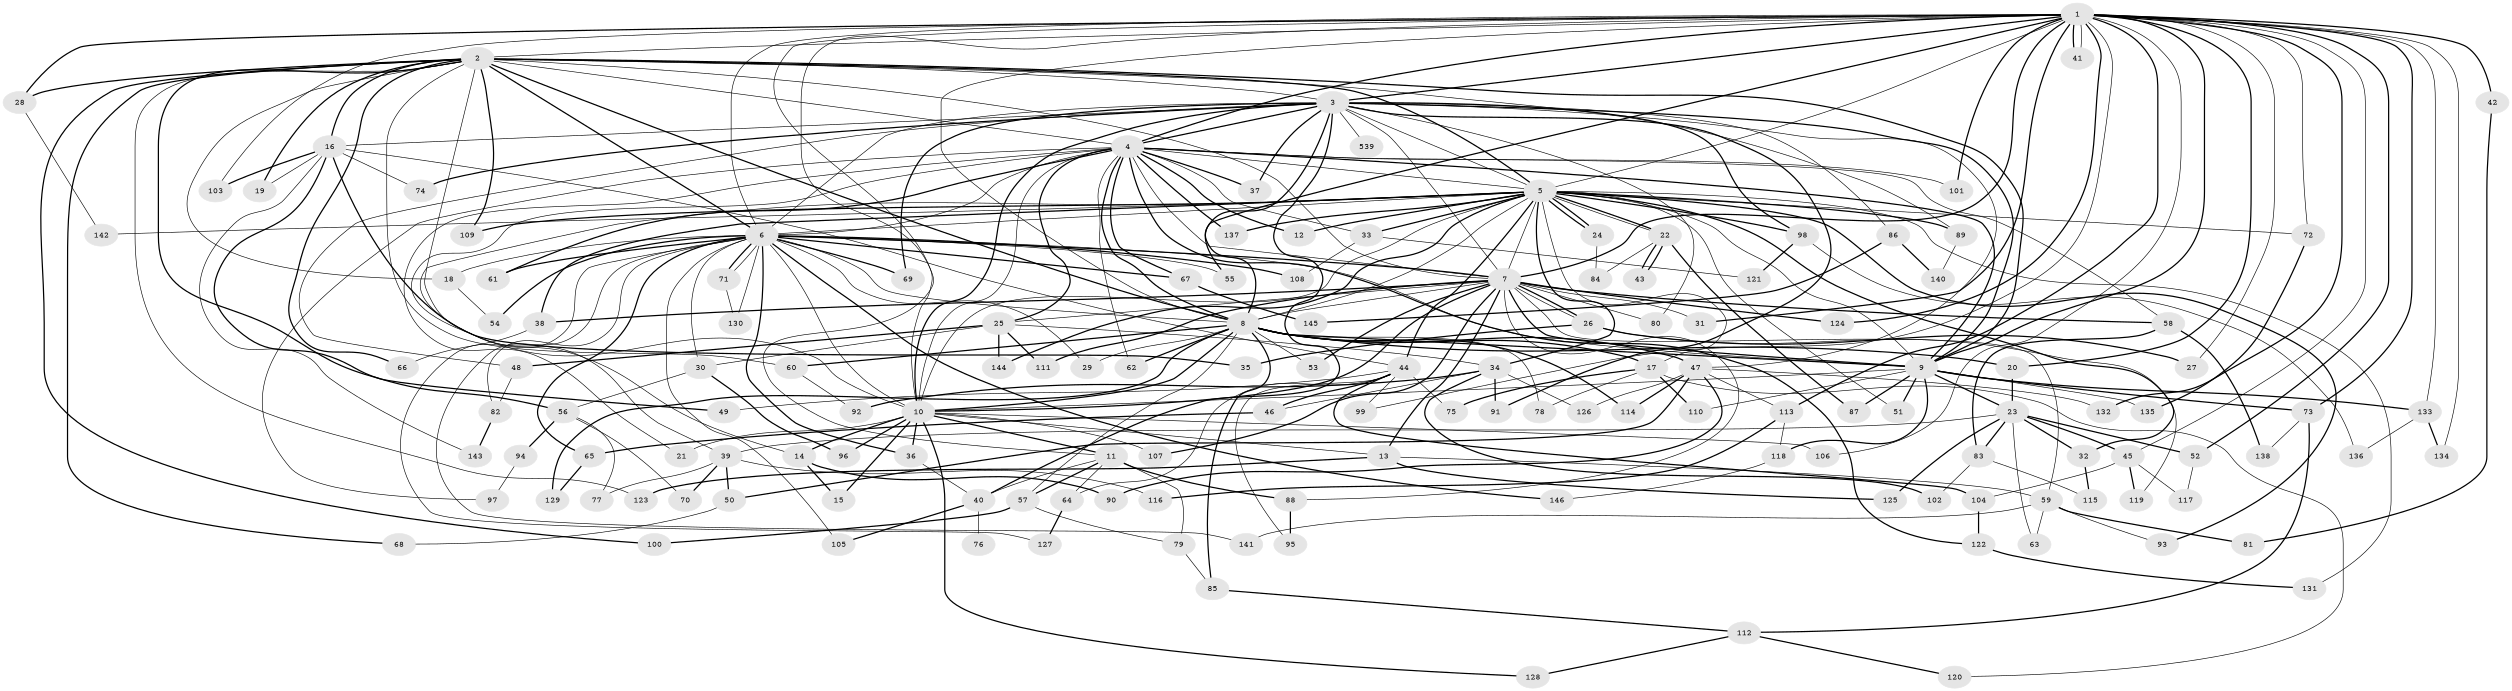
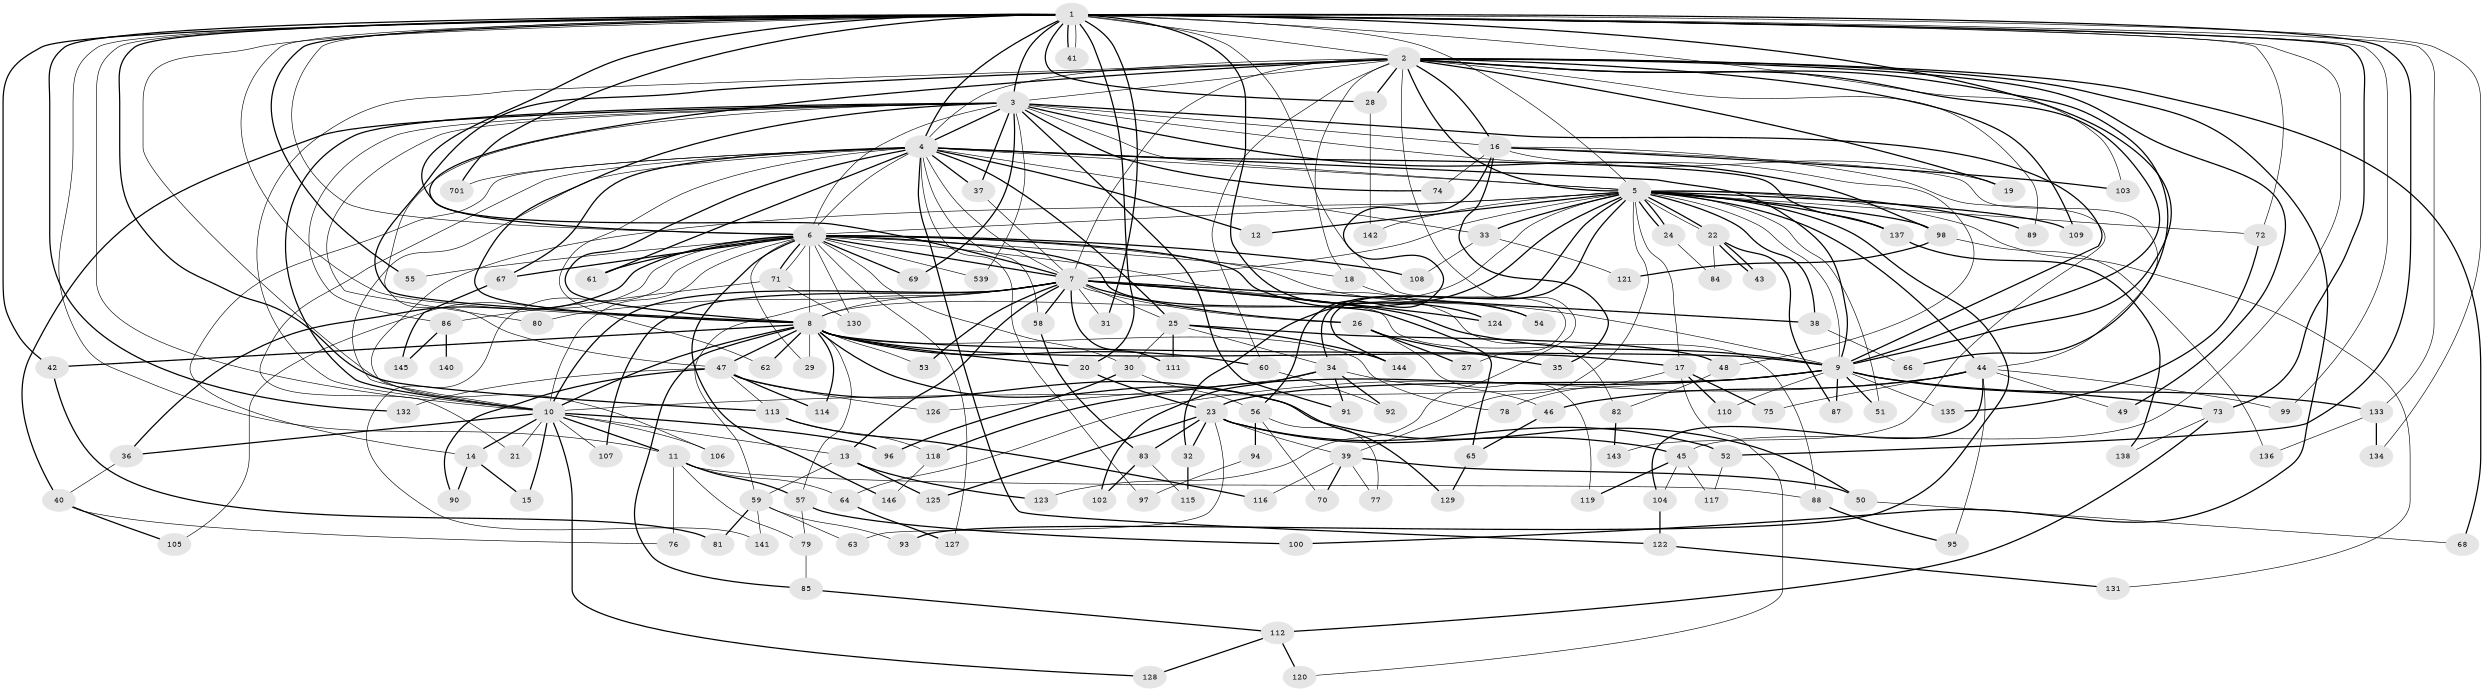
  graph {
    fontname="Courier Prime"
    node [color=gray90 fontname="Courier Prime" style=filled]
    edge [fontname="Courier Prime" style=bold]
    1
    2
    3
    4
    5
    6
    7
    8
    9
    10
    11
    20
    27
    28
    31
    41
    42
    45
    52
    55
    72
    73
    99
-   101
+   101 [label=701]
    103
    106
    113
    124
    132
    133
    134
    16
    18
    19
    49
    60
    66
    68
    89
    100
    109
    123
    37
    40
    47
    48
    69
    74
    80
    86
    91
    98
    n53 [label=539]
    12
    14
    21
    25
    33
    58
    61
    62
    67
    97
    122
    137
    17
    22
    24
    32
    34
    38
    39
    44
    51
    93
    131
    142
    144
    29
    30
    36
    54
    65
    71
    82
    105
    108
    127
    130
    141
    146
    13
    26
    53
    59
    88
    107
    111
    57
    78
    85
    114
    129
    23
    87
    110
    118
    135
    15
    96
    128
    64
    76
    79
    81
    119
    104
    117
    112
    138
    116
    136
    35
    56
    143
    92
    140
    90
    126
    50
    145
    121
    83
    75
    120
    43
    84
    115
    46
    102
    70
    77
    95
    125
    63
    94
    1 -- 2 [style=solid]
    1 -- 3
    1 -- 4
    1 -- 5 [style=solid]
    1 -- 6 [style=solid]
    1 -- 7
    1 -- 8 [style=solid]
    1 -- 9
    1 -- 10 [style=solid]
    1 -- 11 [style=solid]
    1 -- 20
    1 -- 27 [style=solid]
    1 -- 28
    1 -- 31
    1 -- 41
    1 -- 41 [style=solid]
    1 -- 42
    1 -- 45 [style=solid]
    1 -- 52
    1 -- 55
    1 -- 72 [style=solid]
    1 -- 73
    1 -- 99 [style=solid]
    1 -- 101
    1 -- 103 [style=solid]
    1 -- 106 [style=solid]
    1 -- 113
    1 -- 124
    1 -- 132
    1 -- 133 [style=solid]
    1 -- 134 [style=solid]
    2 -- 3 [style=solid]
    2 -- 4 [style=solid]
    2 -- 5
    2 -- 6
    2 -- 7 [style=solid]
    2 -- 8
    2 -- 9
    2 -- 10 [style=solid]
    2 -- 28
    2 -- 16
    2 -- 18 [style=solid]
    2 -- 19
    2 -- 49
    2 -- 60 [style=solid]
    2 -- 66
    2 -- 68
    2 -- 89 [style=solid]
    2 -- 100
    2 -- 109
    2 -- 123 [style=solid]
    3 -- 4
    3 -- 5 [style=solid]
    3 -- 6 [style=solid]
-   3 -- 7 [style=solid]
+   37 -- 7 [style=solid]
    3 -- 8
    3 -- 9
    3 -- 10
    3 -- 16 [style=solid]
    3 -- 37
    3 -- 40
    3 -- 47 [style=solid]
    3 -- 48 [style=solid]
    3 -- 69
    3 -- 74
    3 -- 80 [style=solid]
    3 -- 86 [style=solid]
    3 -- 91
    3 -- 98
    3 -- n53 [style=solid]
    4 -- 5 [style=solid]
    4 -- 6 [style=solid]
    4 -- 7 [style=solid]
    4 -- 8
    4 -- 9
    4 -- 10 [style=solid]
    4 -- 101 [style=solid]
    4 -- 37
    4 -- 12
    4 -- 14 [style=solid]
    4 -- 21 [style=solid]
    4 -- 25
    4 -- 33 [style=solid]
    4 -- 58 [style=solid]
    4 -- 61
    4 -- 62 [style=solid]
    4 -- 67
    4 -- 97 [style=solid]
    4 -- 122
    4 -- 137
    5 -- 6 [style=solid]
    5 -- 7 [style=solid]
    5 -- 8 [style=solid]
    5 -- 9 [style=solid]
    5 -- 10 [style=solid]
    5 -- 72 [style=solid]
    5 -- 89
    5 -- 109
    5 -- 98
    5 -- 12
    5 -- 33
    5 -- 137
    5 -- 17 [style=solid]
    5 -- 22 [style=solid]
    5 -- 22
    5 -- 24
    5 -- 24
    5 -- 32
    5 -- 34
    5 -- 38
    5 -- 39 [style=solid]
    5 -- 44
    5 -- 51 [style=solid]
    5 -- 93
    5 -- 131 [style=solid]
    5 -- 142 [style=solid]
    5 -- 144
    6 -- 7
    6 -- 8 [style=solid]
    6 -- 9 [style=solid]
    6 -- 10 [style=solid]
    6 -- 55 [style=solid]
    6 -- 18 [style=solid]
    6 -- 69
+   6 -- n53 [style=solid]
    6 -- 61
    6 -- 67
    6 -- 29 [style=solid]
    6 -- 30 [style=solid]
    6 -- 36
    6 -- 54
    6 -- 65
    6 -- 71
    6 -- 71 [style=solid]
    6 -- 82 [style=solid]
    6 -- 105 [style=solid]
    6 -- 108
    6 -- 127 [style=solid]
    6 -- 130 [style=solid]
    6 -- 141 [style=solid]
    6 -- 146
    7 -- 8 [style=solid]
    7 -- 9
    7 -- 10
    7 -- 31 [style=solid]
    7 -- 124
    7 -- 80 [style=solid]
    7 -- 25 [style=solid]
    7 -- 58
    7 -- 38
    7 -- 13
    7 -- 26 [style=solid]
    7 -- 26
    7 -- 53
    7 -- 59 [style=solid]
    7 -- 88 [style=solid]
    7 -- 107
    7 -- 111
    8 -- 9
    8 -- 10
    8 -- 20
+   8 -- 42
    8 -- 60
    8 -- 47
    8 -- 62
    8 -- 17
    8 -- 29 [style=solid]
    8 -- 53 [style=solid]
    8 -- 57 [style=solid]
    8 -- 78 [style=solid]
    8 -- 85
    8 -- 114
    8 -- 129
    9 -- 10 [style=solid]
    9 -- 73
    9 -- 133
    9 -- 51
    9 -- 23
    9 -- 87
    9 -- 110 [style=solid]
    9 -- 118
    9 -- 135 [style=solid]
    10 -- 11
    10 -- 106 [style=solid]
    10 -- 14
    10 -- 21 [style=solid]
    10 -- 36
    10 -- 13 [style=solid]
    10 -- 107 [style=solid]
    10 -- 15
    10 -- 96
    10 -- 128
-   11 -- 88
+   11 -- 88 [style=solid]
    11 -- 57
    11 -- 64 [style=solid]
-   11 -- 40 [style=solid]
+   11 -- 76 [style=solid]
    11 -- 79 [style=solid]
    20 -- 23
    28 -- 142 [style=solid]
    42 -- 81
    45 -- 119
    45 -- 104 [style=solid]
    45 -- 117 [style=solid]
    52 -- 117 [style=solid]
    72 -- 135
    73 -- 112
    73 -- 138 [style=solid]
    113 -- 118 [style=solid]
    113 -- 116
    133 -- 134
    133 -- 136 [style=solid]
    16 -- 103
    16 -- 19 [style=solid]
    16 -- 74 [style=solid]
    16 -- 44 [style=solid]
    16 -- 35
    16 -- 56
    16 -- 143 [style=solid]
    18 -- 54 [style=solid]
    60 -- 92 [style=solid]
-   89 -- 140 [style=solid]
    40 -- 105
    40 -- 76 [style=solid]
    47 -- 113 [style=solid]
    47 -- 132 [style=solid]
    47 -- 114
    47 -- 90
    47 -- 126 [style=solid]
    47 -- 50
    48 -- 82 [style=solid]
    86 -- 140
    86 -- 145
    98 -- 136 [style=solid]
    98 -- 121
    14 -- 15
    14 -- 90
    25 -- 48
    25 -- 34 [style=solid]
    25 -- 144
    25 -- 30 [style=solid]
    25 -- 111
    33 -- 108 [style=solid]
    33 -- 121 [style=solid]
    58 -- 83
    67 -- 145
    122 -- 131
-   58 -- 138
+   137 -- 138
    17 -- 78 [style=solid]
    17 -- 110
    17 -- 75
    17 -- 120 [style=solid]
    22 -- 87
    22 -- 43
    22 -- 43
    22 -- 84 [style=solid]
    24 -- 84 [style=solid]
    32 -- 115
    34 -- 91
    34 -- 92
    34 -- 126 [style=solid]
    34 -- 46 [style=solid]
    34 -- 102
    38 -- 66 [style=solid]
    39 -- 116 [style=solid]
    39 -- 50
    39 -- 70
    39 -- 77 [style=solid]
    44 -- 99 [style=solid]
    44 -- 49 [style=solid]
    44 -- 64 [style=solid]
    44 -- 104
    44 -- 75 [style=solid]
    44 -- 46
    44 -- 95 [style=solid]
    30 -- 96
    30 -- 56 [style=solid]
    36 -- 40 [style=solid]
    65 -- 129
+   71 -- 86 [style=solid]
    71 -- 130 [style=solid]
    82 -- 143
    13 -- 123
    13 -- 59 [style=solid]
    13 -- 125
    26 -- 27
    26 -- 119 [style=solid]
    26 -- 35
    59 -- 93 [style=solid]
    59 -- 141 [style=solid]
    59 -- 81
    59 -- 63 [style=solid]
    88 -- 95
    57 -- 100
    57 -- 79 [style=solid]
    85 -- 112
    23 -- 45
    23 -- 52
    23 -- 32
    23 -- 39 [style=solid]
    23 -- 83
    23 -- 125
    23 -- 63 [style=solid]
    118 -- 146 [style=solid]
    64 -- 127
    79 -- 85 [style=solid]
    104 -- 122
    112 -- 128
    112 -- 120
    56 -- 70 [style=solid]
    56 -- 77 [style=solid]
    56 -- 94
    50 -- 68 [style=solid]
    83 -- 115 [style=solid]
-   83 -- 102 [style=solid]
+   83 -- 102
    46 -- 65
    94 -- 97 [style=solid]
  }
